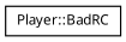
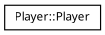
  digraph {
    rankdir=LR
    fontname="Noto Sans"
-   n1 [color=black fillcolor=white fontname="Noto Sans" fontsize=10 height=0.2 label="Player::BadRC" shape=record style=filled width=0.4]
+   n1 [color=black fillcolor=white fontname="Noto Sans" fontsize=10 height=0.2 label="Player::Player" shape=record style=filled width=0.4]
  }
